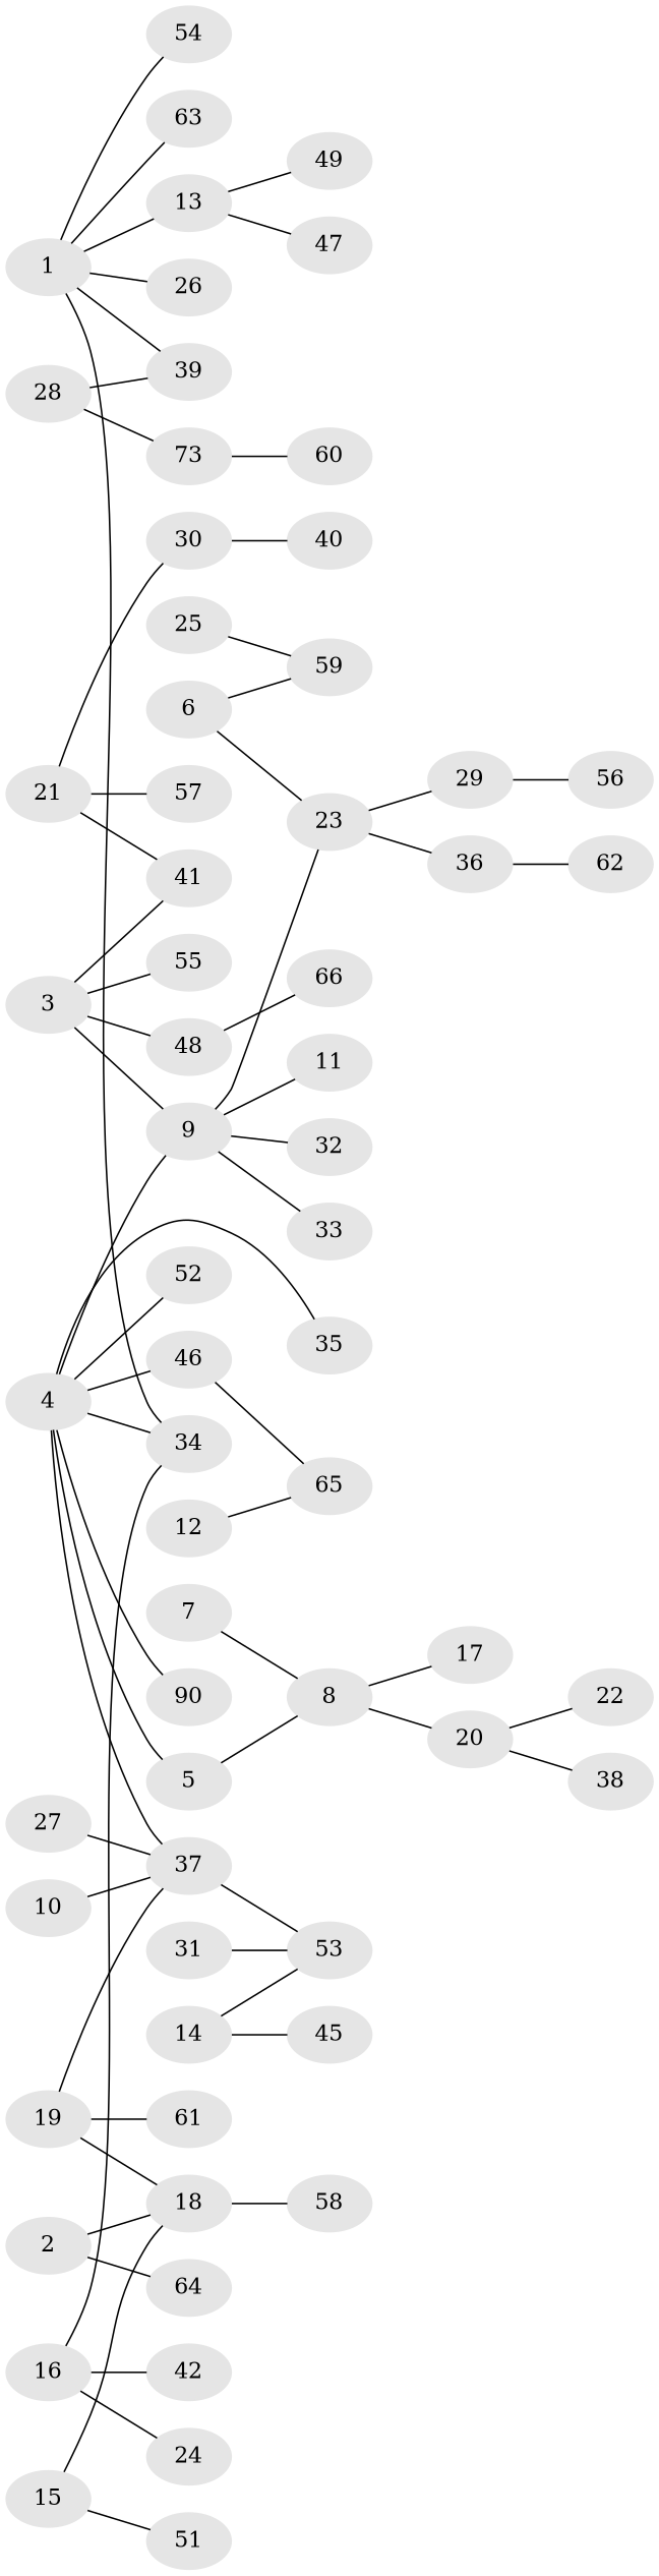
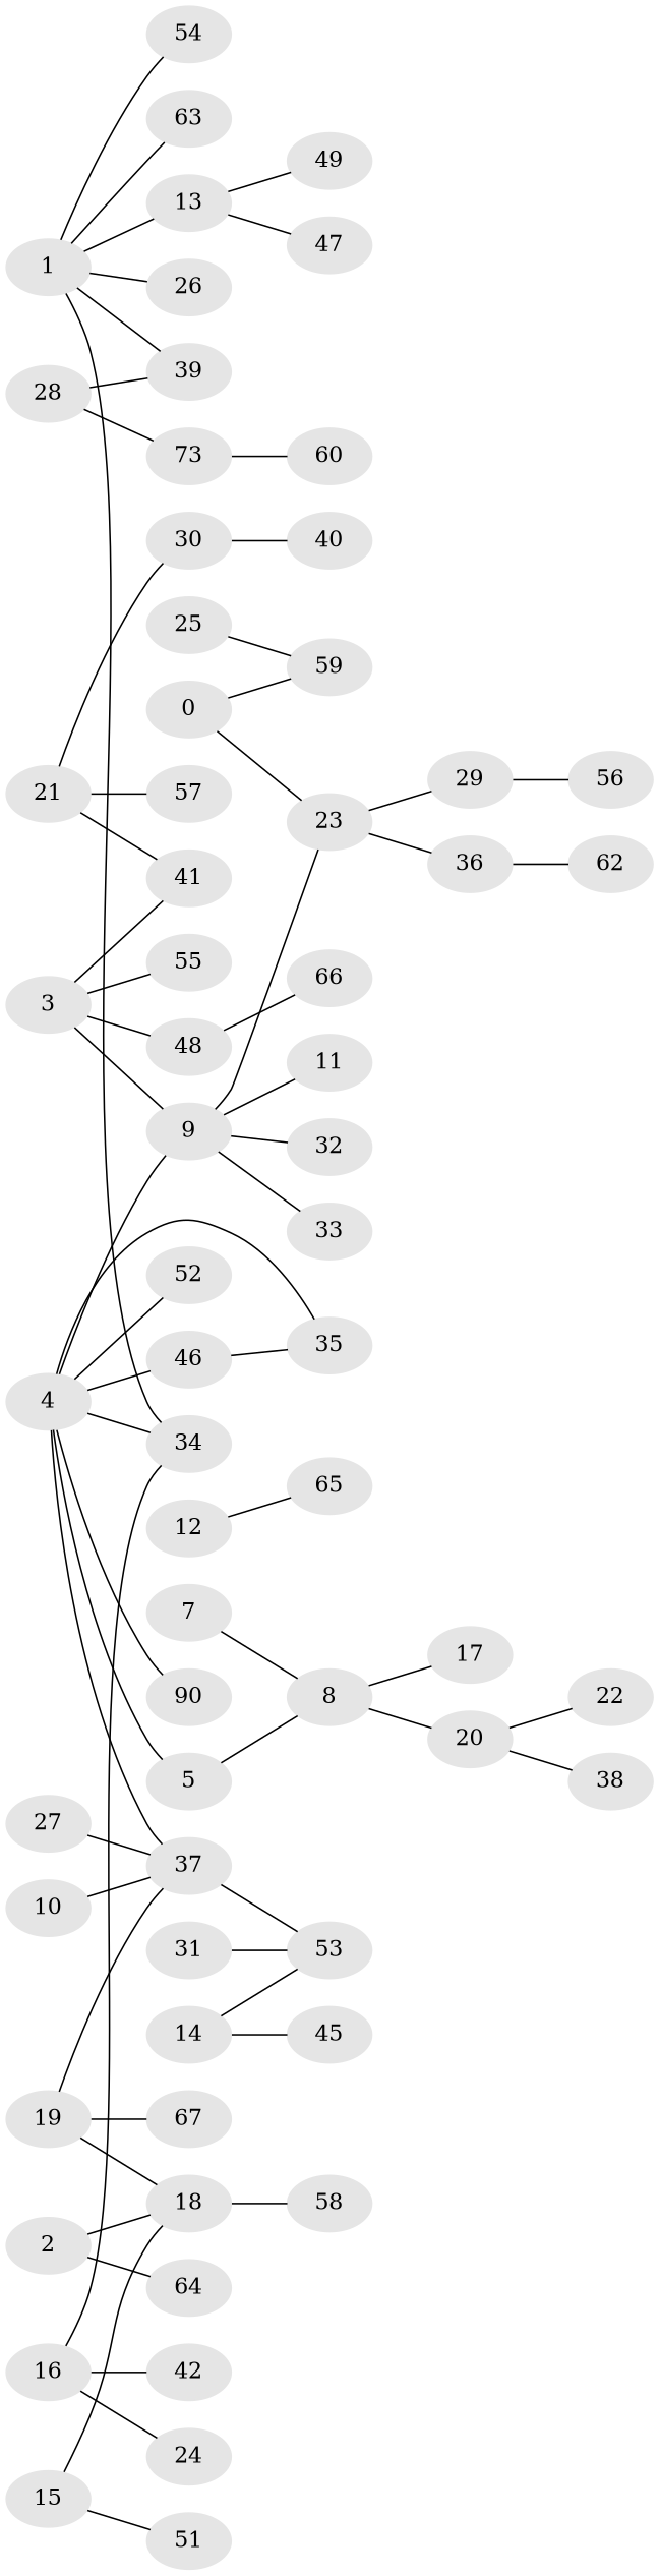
  graph {
    rankdir=LR
    node [color=gray90 style=filled]
    edge [weight=1.0]
    1
    13
    26
    34
    39
    54
    63
    47
    49
    2
    18
    64
    58
    3
    9
    41
    48
    55
    23
    11
    32
    33
    66
    4
    5
    35
    37
    46
    n29 [label=90]
    52
    8
    53
    65
    17
    20
-   6
+   6 [label=0]
    59
    29
    36
    7
    22
    38
    10
    12
    14
    45
    15
    51
    16
    24
    42
    19
-   61
+   61 [label=67]
    21
    30
    57
    40
    56
    62
    25
    27
    28
    n63 [label=73]
    60
    31
    1 -- 13
    1 -- 26
    1 -- 34
    1 -- 39
    1 -- 54
    1 -- 63
    13 -- 47
    13 -- 49
    2 -- 18
    2 -- 64
    18 -- 58
    3 -- 9
    3 -- 41
    3 -- 48
    3 -- 55
    9 -- 23
    9 -- 11
    9 -- 32
    9 -- 33
    48 -- 66
    23 -- 29
    23 -- 36
    4 -- 34
    4 -- 9
    4 -- 5
    4 -- 35
    4 -- 37
    4 -- 46
    4 -- n29
    4 -- 52
    5 -- 8
    37 -- 53
-   46 -- 65
+   46 -- 35
    8 -- 17
    8 -- 20
    20 -- 22
    20 -- 38
    6 -- 23
    6 -- 59
    29 -- 56
    36 -- 62
    7 -- 8
    10 -- 37
    12 -- 65
    14 -- 53
    14 -- 45
    15 -- 18
    15 -- 51
    16 -- 34
    16 -- 24
    16 -- 42
    19 -- 18
    19 -- 37
    19 -- 61
    21 -- 41
    21 -- 30
    21 -- 57
    30 -- 40
    25 -- 59
    27 -- 37
    28 -- 39
    28 -- n63
    n63 -- 60
    31 -- 53
  }
